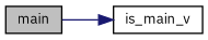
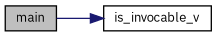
  digraph {
    rankdir=LR
    fontname="IBM Plex Sans"
    node [color=black fontname="IBM Plex Sans" fontsize=10 shape=record style=filled]
    n1 [fillcolor=grey75 fontcolor=black height=0.2 label=main width=0.4]
-   n2 [fillcolor=white height=0.2 label=is_main_v width=0.4]
+   n2 [fillcolor=white height=0.2 label=is_invocable_v width=0.4]
    n1 -> n2 [color=midnightblue fontname="IBM Plex Sans" fontsize=10 labelfontname=Helvetica labelfontsize=10 style=solid]
  }
